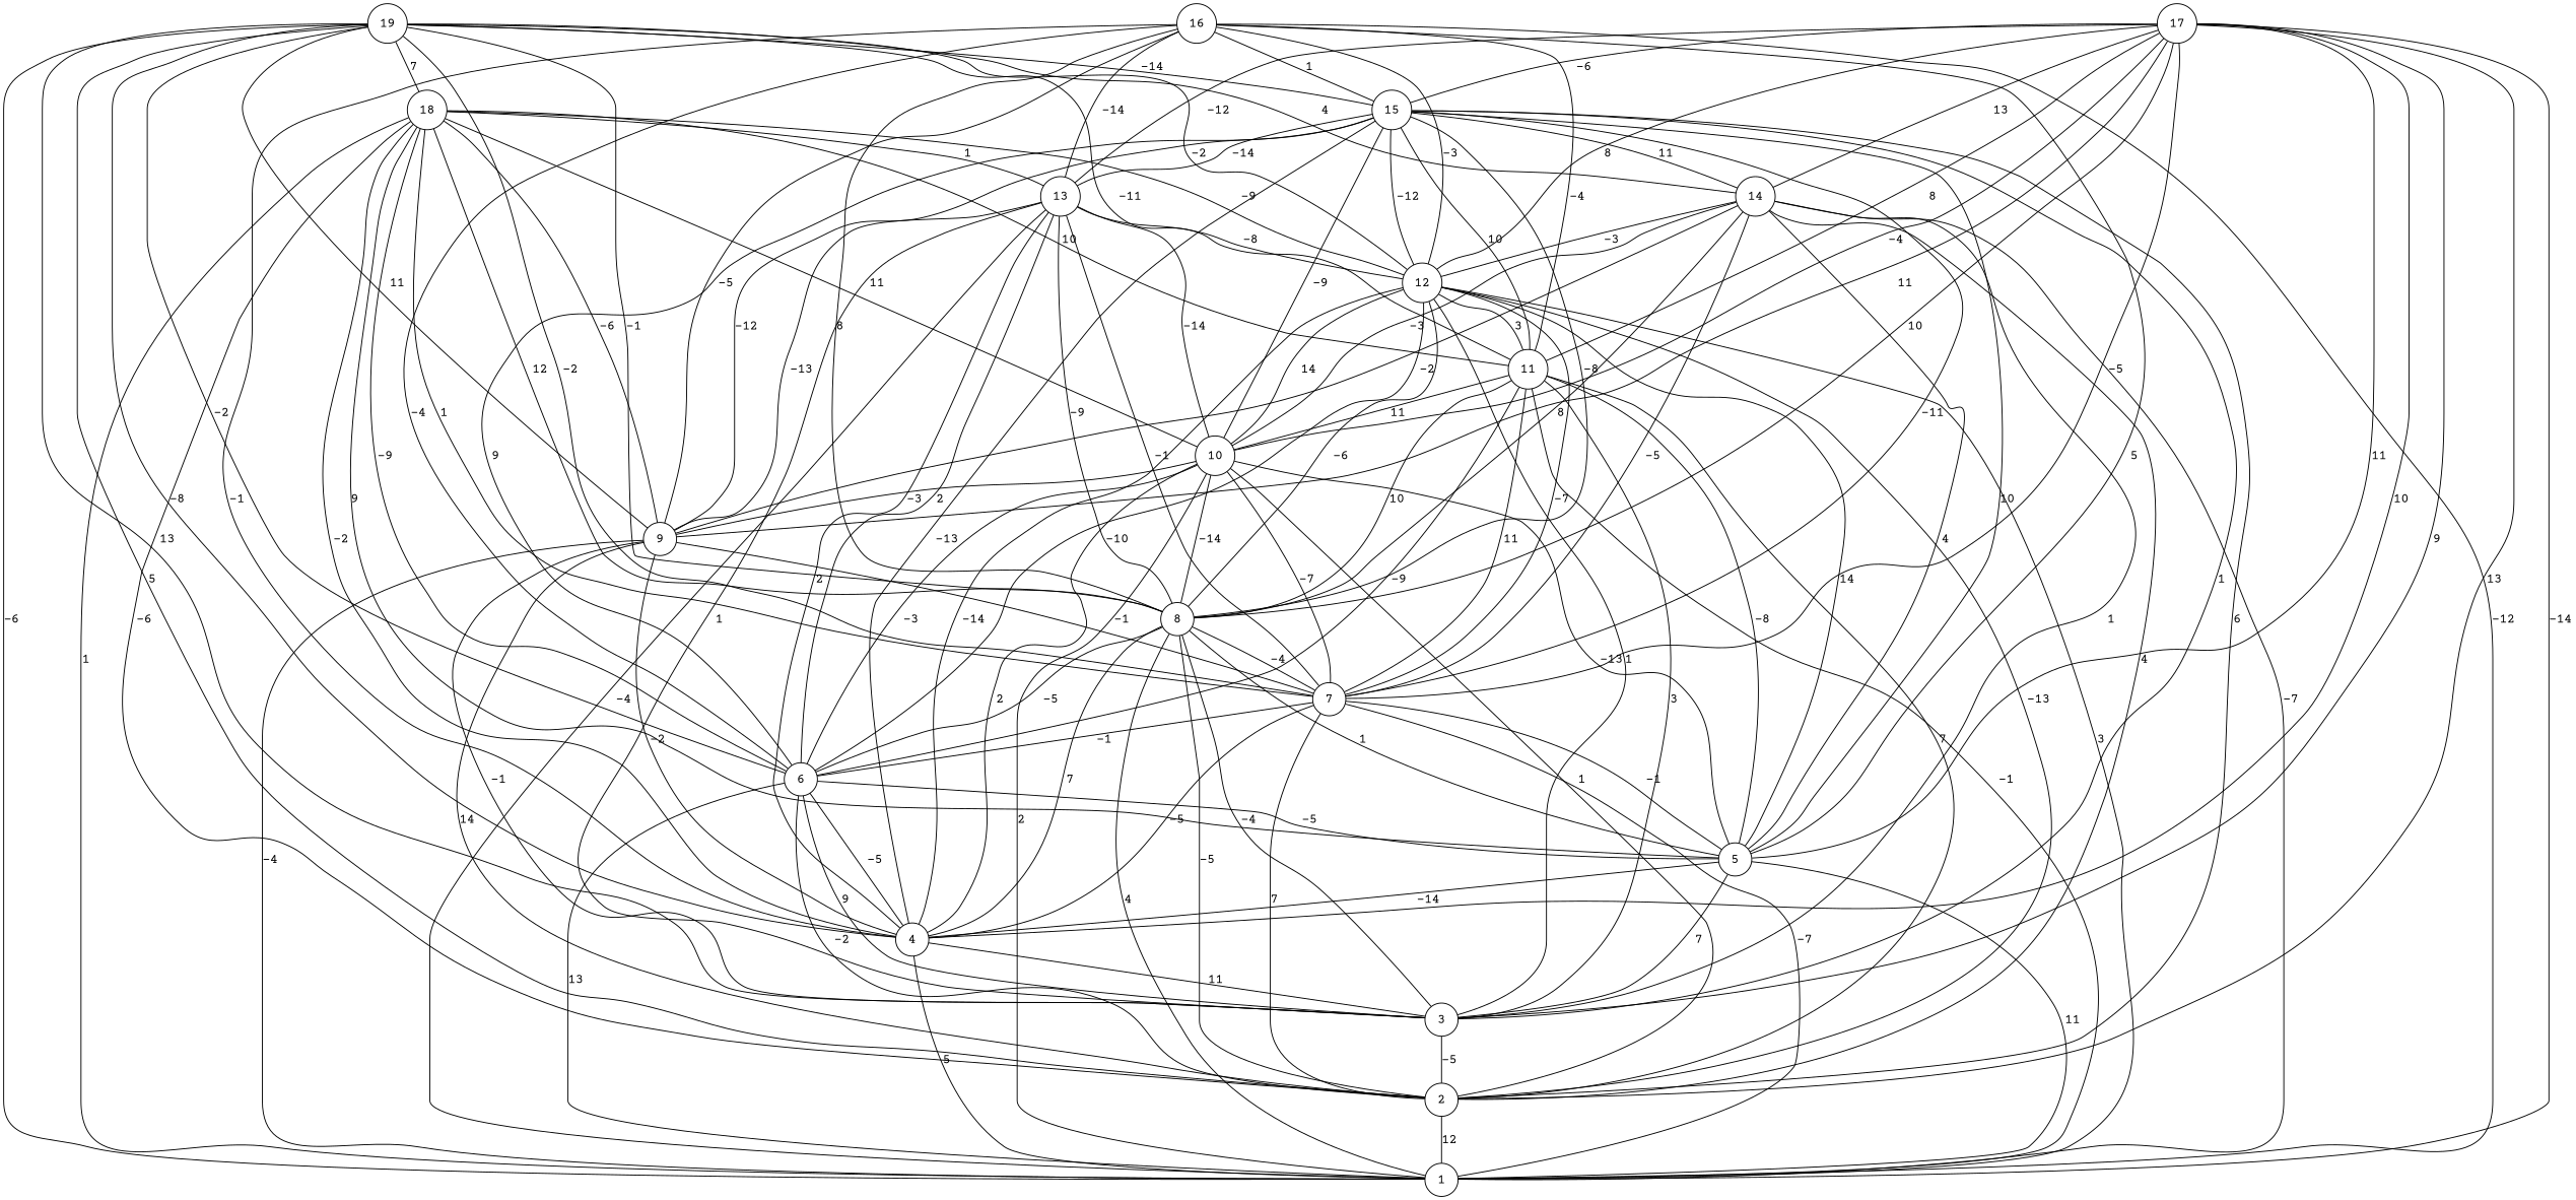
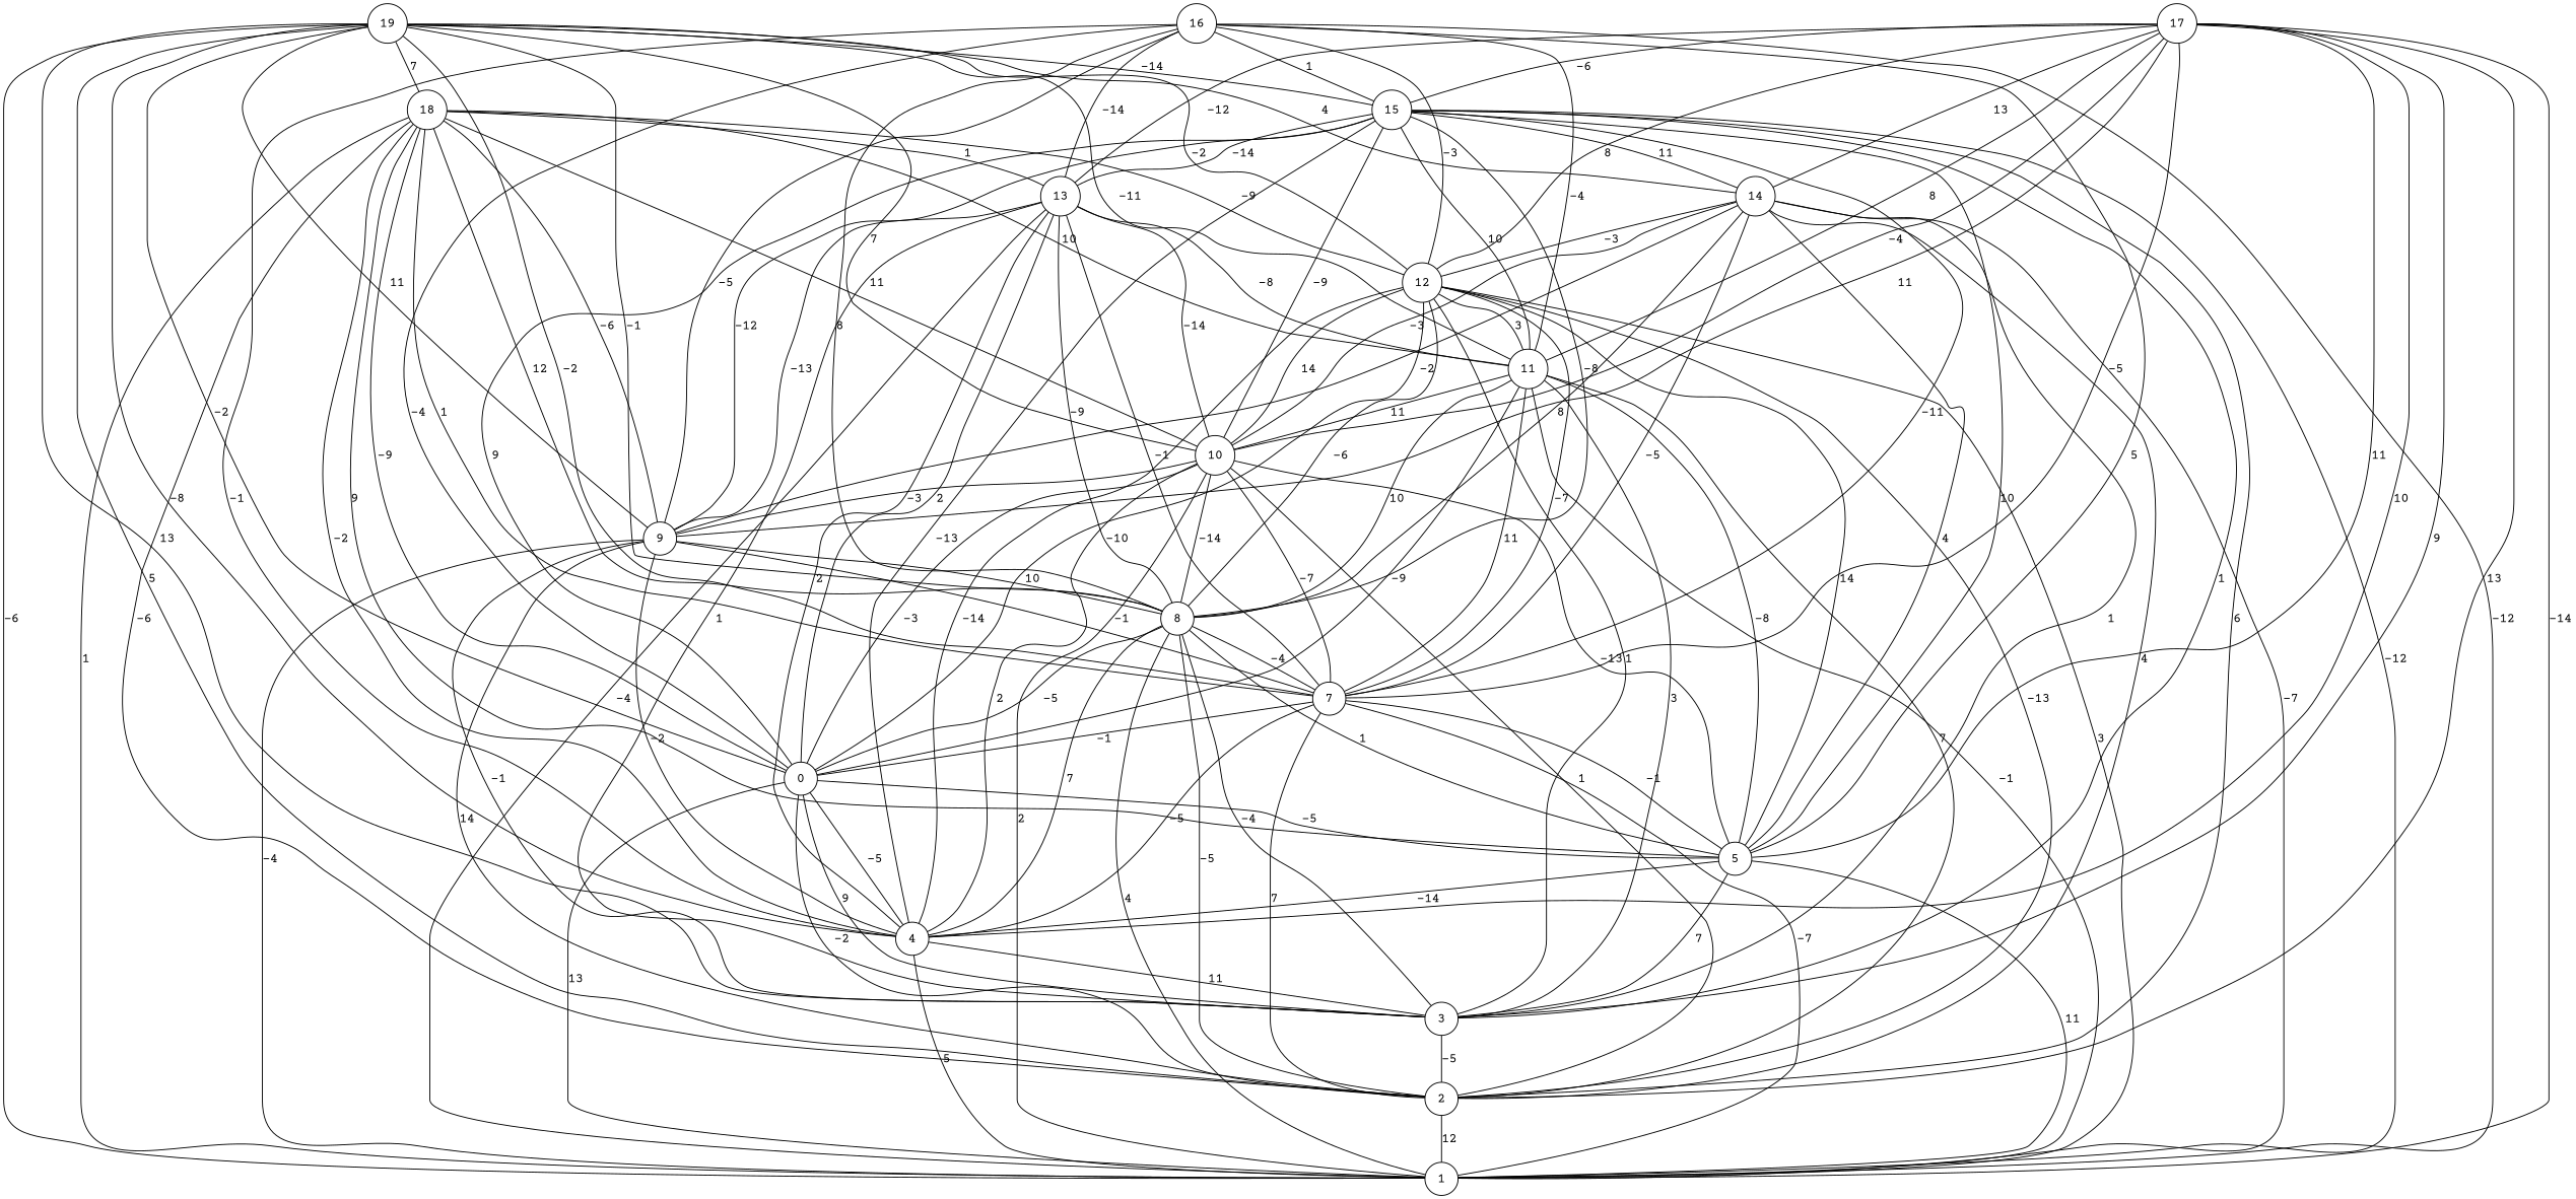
  graph {
    fontname="Courier Prime"
    node [fontname="Courier Prime" shape=circle]
    edge [fontname="Courier Prime"]
    19
    1
    2
    3
    4
-   6
+   6 [label=0]
    7
    8
    9
    10
    11
    12
    14
    15
    18
    5
    13
    17
    16
    19 -- 1 [label=-6]
    19 -- 2 [label=5]
    19 -- 3 [label=13]
    19 -- 4 [label=-8]
    19 -- 6 [label=-2]
    19 -- 7 [label=-2]
    19 -- 8 [label=-1]
    19 -- 9 [label=11]
+   19 -- 10 [label=7]
    19 -- 11 [label=-11]
    19 -- 12 [label=-2]
    19 -- 14 [label=4]
    19 -- 15 [label=-14]
    19 -- 18 [label=7]
    2 -- 1 [label=12]
    3 -- 2 [label=-5]
    4 -- 1 [label=5]
    4 -- 3 [label=11]
    6 -- 1 [label=13]
    6 -- 2 [label=-2]
    6 -- 3 [label=9]
    6 -- 4 [label=-5]
    6 -- 5 [label=-5]
    7 -- 1 [label=-7]
    7 -- 2 [label=7]
    7 -- 4 [label=-5]
    7 -- 6 [label=-1]
    7 -- 5 [label=-1]
    8 -- 1 [label=4]
    8 -- 2 [label=-5]
    8 -- 3 [label=-4]
    8 -- 4 [label=7]
    8 -- 6 [label=-5]
    8 -- 7 [label=-4]
    8 -- 5 [label=1]
    9 -- 1 [label=-4]
    9 -- 2 [label=14]
    9 -- 3 [label=-1]
    9 -- 4 [label=-2]
    9 -- 7 [label=-1]
    10 -- 1 [label=2]
    10 -- 2 [label=1]
    10 -- 4 [label=2]
    10 -- 6 [label=-3]
    10 -- 7 [label=-7]
    10 -- 8 [label=-14]
    10 -- 9 [label=-3]
    10 -- 5 [label=-13]
    11 -- 1 [label=-1]
    11 -- 2 [label=7]
    11 -- 3 [label=3]
    11 -- 6 [label=-9]
    11 -- 7 [label=11]
    11 -- 8 [label=10]
    11 -- 10 [label=11]
    11 -- 5 [label=-8]
    12 -- 1 [label=3]
    12 -- 2 [label=-13]
    12 -- 3 [label=1]
    12 -- 4 [label=-14]
    12 -- 6 [label=-10]
    12 -- 7 [label=-7]
    12 -- 8 [label=-6]
    12 -- 10 [label=14]
    12 -- 11 [label=3]
    12 -- 5 [label=14]
    14 -- 1 [label=-7]
    14 -- 2 [label=4]
    14 -- 3 [label=1]
    14 -- 7 [label=-5]
    14 -- 8 [label=8]
    14 -- 9 [label=-2]
    14 -- 10 [label=-3]
    14 -- 12 [label=-3]
    14 -- 5 [label=4]
    15 -- 2 [label=6]
    15 -- 3 [label=1]
    15 -- 4 [label=-13]
    15 -- 6 [label=9]
    15 -- 7 [label=-11]
    15 -- 8 [label=-8]
    15 -- 9 [label=-12]
    15 -- 10 [label=-9]
    15 -- 11 [label=10]
-   15 -- 12 [label=-12]
+   15 -- 1 [label=-12]
    15 -- 14 [label=11]
    15 -- 5 [label=10]
    15 -- 13 [label=-14]
    18 -- 1 [label=1]
    18 -- 2 [label=-6]
    18 -- 4 [label=-2]
    18 -- 6 [label=-9]
    18 -- 7 [label=1]
    18 -- 8 [label=12]
    18 -- 9 [label=-6]
    18 -- 10 [label=11]
    18 -- 11 [label=10]
    18 -- 12 [label=-9]
    18 -- 5 [label=9]
    18 -- 13 [label=1]
    5 -- 1 [label=11]
    5 -- 3 [label=7]
    5 -- 4 [label=-14]
    13 -- 1 [label=-4]
    13 -- 3 [label=1]
    13 -- 4 [label=2]
    13 -- 6 [label=2]
    13 -- 7 [label=-1]
    13 -- 8 [label=-9]
    13 -- 9 [label=-13]
    13 -- 10 [label=-14]
-   13 -- 12 [label=-8]
+   13 -- 11 [label=-8]
    17 -- 1 [label=-14]
    17 -- 2 [label=13]
    17 -- 3 [label=9]
    17 -- 4 [label=10]
    17 -- 7 [label=-5]
-   17 -- 8 [label=10]
+   9 -- 8 [label=10]
    17 -- 9 [label=11]
    17 -- 10 [label=-4]
    17 -- 11 [label=8]
    17 -- 12 [label=8]
    17 -- 14 [label=13]
    17 -- 15 [label=-6]
    17 -- 5 [label=11]
    17 -- 13 [label=-12]
    16 -- 1 [label=-12]
    16 -- 4 [label=-1]
    16 -- 6 [label=-4]
    16 -- 8 [label=8]
    16 -- 9 [label=-5]
    16 -- 11 [label=-4]
    16 -- 12 [label=-3]
    16 -- 15 [label=1]
    16 -- 5 [label=5]
    16 -- 13 [label=-14]
  }
